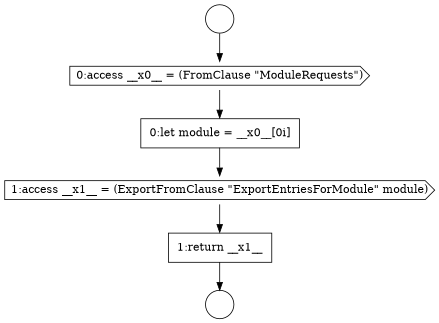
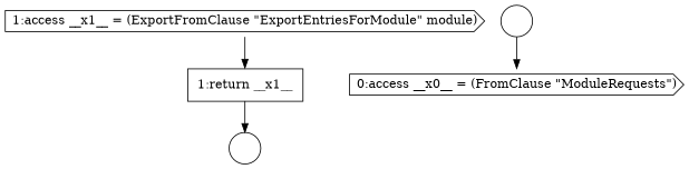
  digraph {
    node [color=black fillcolor=white shape=cds style=filled]
    edge [color=black]
    n1 [label=<<font color="black">1:access __x1__ = (ExportFromClause &quot;ExportEntriesForModule&quot; module)</font>>]
    n2 [label=<<font color="black">     <table border="0" cellborder="1" cellspacing="0" cellpadding="10">       <tr><td align="left">1:return __x1__</td></tr>     </table>   </font>> margin=0 shape=none]
-   n3 [label=<<font color="black">     <table border="0" cellborder="1" cellspacing="0" cellpadding="10">       <tr><td align="left">0:let module = __x0__[0i]</td></tr>     </table>   </font>> margin=0 shape=none]
    n4 [label=" " shape=circle]
    n5 [label=<<font color="black">0:access __x0__ = (FromClause &quot;ModuleRequests&quot;)</font>>]
    n6 [label=" " shape=circle]
    n1 -> n2
    n2 -> n6
-   n3 -> n1
    n4 -> n5
-   n5 -> n3
  }
